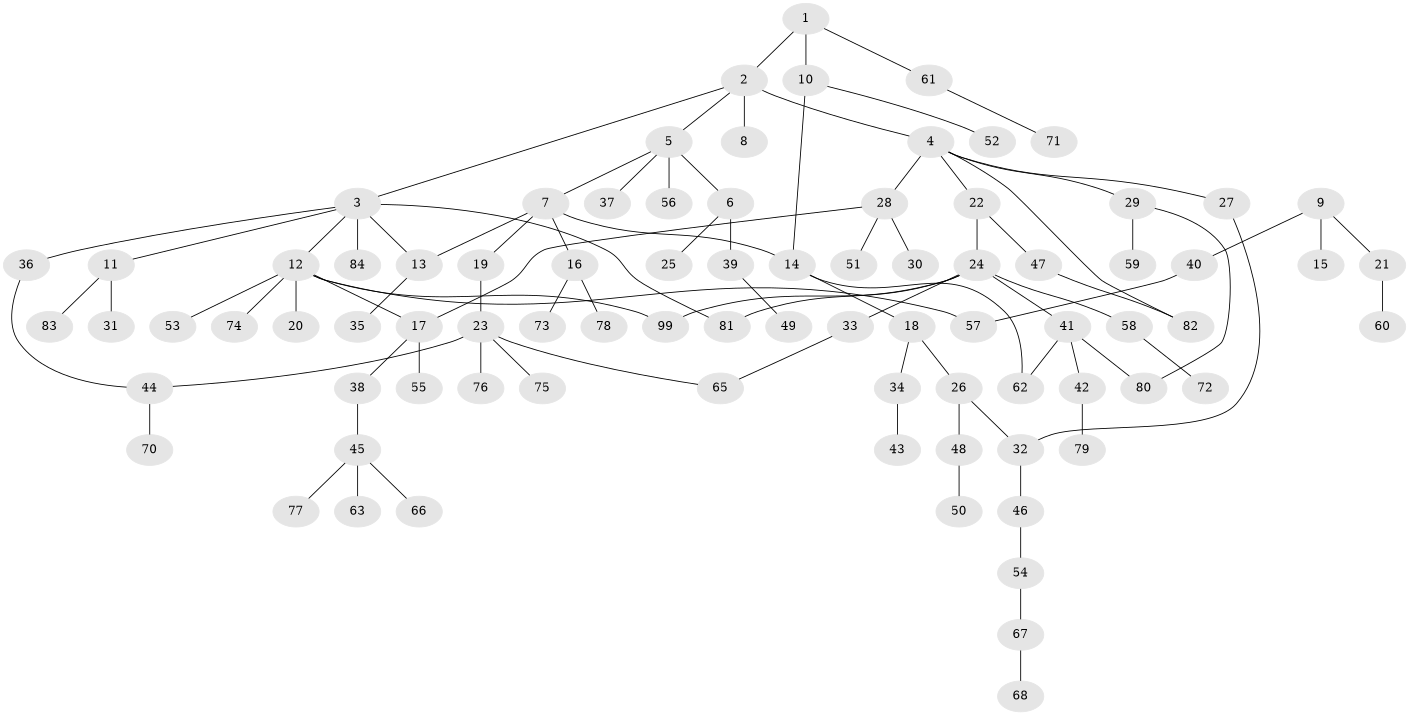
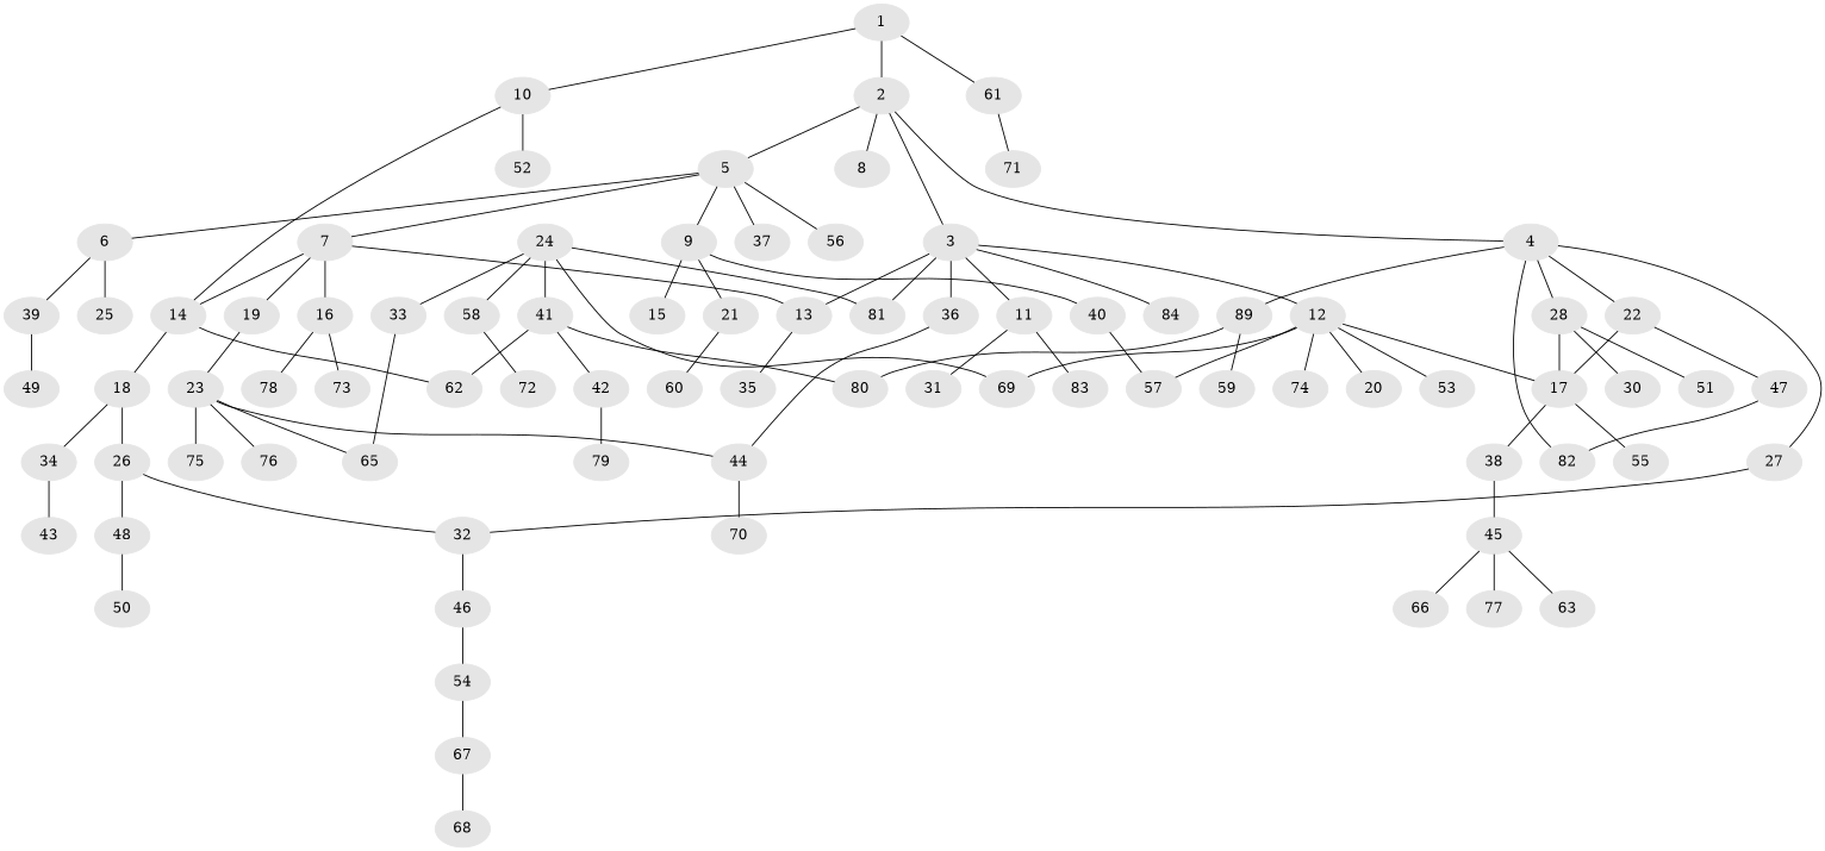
  graph {
    node [color=gray90 style=filled]
    1
    2
    10
    61
    3
    4
    5
    8
    14
    52
    71
    11
    12
    13
    36
    n16 [label=84]
    81
    22
    27
    28
-   29
+   29 [label=89]
    82
    6
    7
    9
    37
    56
    31
    83
    17
    20
    53
    57
-   69 [label=99]
+   69
    74
    35
    44
    24
    47
    32
    30
    51
    59
    80
    25
    39
    16
    19
    15
    21
    40
    49
    18
    62
    73
    78
    23
    60
    38
    55
    34
    43
    26
    45
    48
    65
    75
    76
    33
    41
    58
    70
    42
    72
    46
    50
    54
    63
    66
    77
    79
    67
    68
    1 -- 2
    1 -- 10
    1 -- 61
    2 -- 3
    2 -- 4
    2 -- 5
    2 -- 8
    10 -- 14
    10 -- 52
    61 -- 71
    3 -- 11
    3 -- 12
    3 -- 13
    3 -- 36
    3 -- n16
    3 -- 81
    4 -- 22
    4 -- 27
    4 -- 28
    4 -- 29
    4 -- 82
    5 -- 6
    5 -- 7
+   5 -- 9
    5 -- 37
    5 -- 56
    14 -- 18
    14 -- 62
    11 -- 31
    11 -- 83
    12 -- 17
    12 -- 20
    12 -- 53
    12 -- 57
    12 -- 69
    12 -- 74
    13 -- 35
    36 -- 44
-   22 -- 24
+   22 -- 17
    22 -- 47
    27 -- 32
    28 -- 17
    28 -- 30
    28 -- 51
    29 -- 59
    29 -- 80
    6 -- 25
    6 -- 39
    7 -- 14
    7 -- 13
    7 -- 16
    7 -- 19
    9 -- 15
    9 -- 21
    9 -- 40
    17 -- 38
    17 -- 55
    44 -- 70
    24 -- 81
    24 -- 69
    24 -- 33
    24 -- 41
    24 -- 58
    47 -- 82
    32 -- 46
    39 -- 49
    16 -- 73
    16 -- 78
    19 -- 23
    21 -- 60
    40 -- 57
    18 -- 34
    18 -- 26
    23 -- 44
    23 -- 65
    23 -- 75
    23 -- 76
    38 -- 45
    34 -- 43
    26 -- 32
    26 -- 48
    45 -- 63
    45 -- 66
    45 -- 77
    48 -- 50
    33 -- 65
    41 -- 80
    41 -- 62
    41 -- 42
    58 -- 72
    42 -- 79
    46 -- 54
    54 -- 67
    67 -- 68
  }
